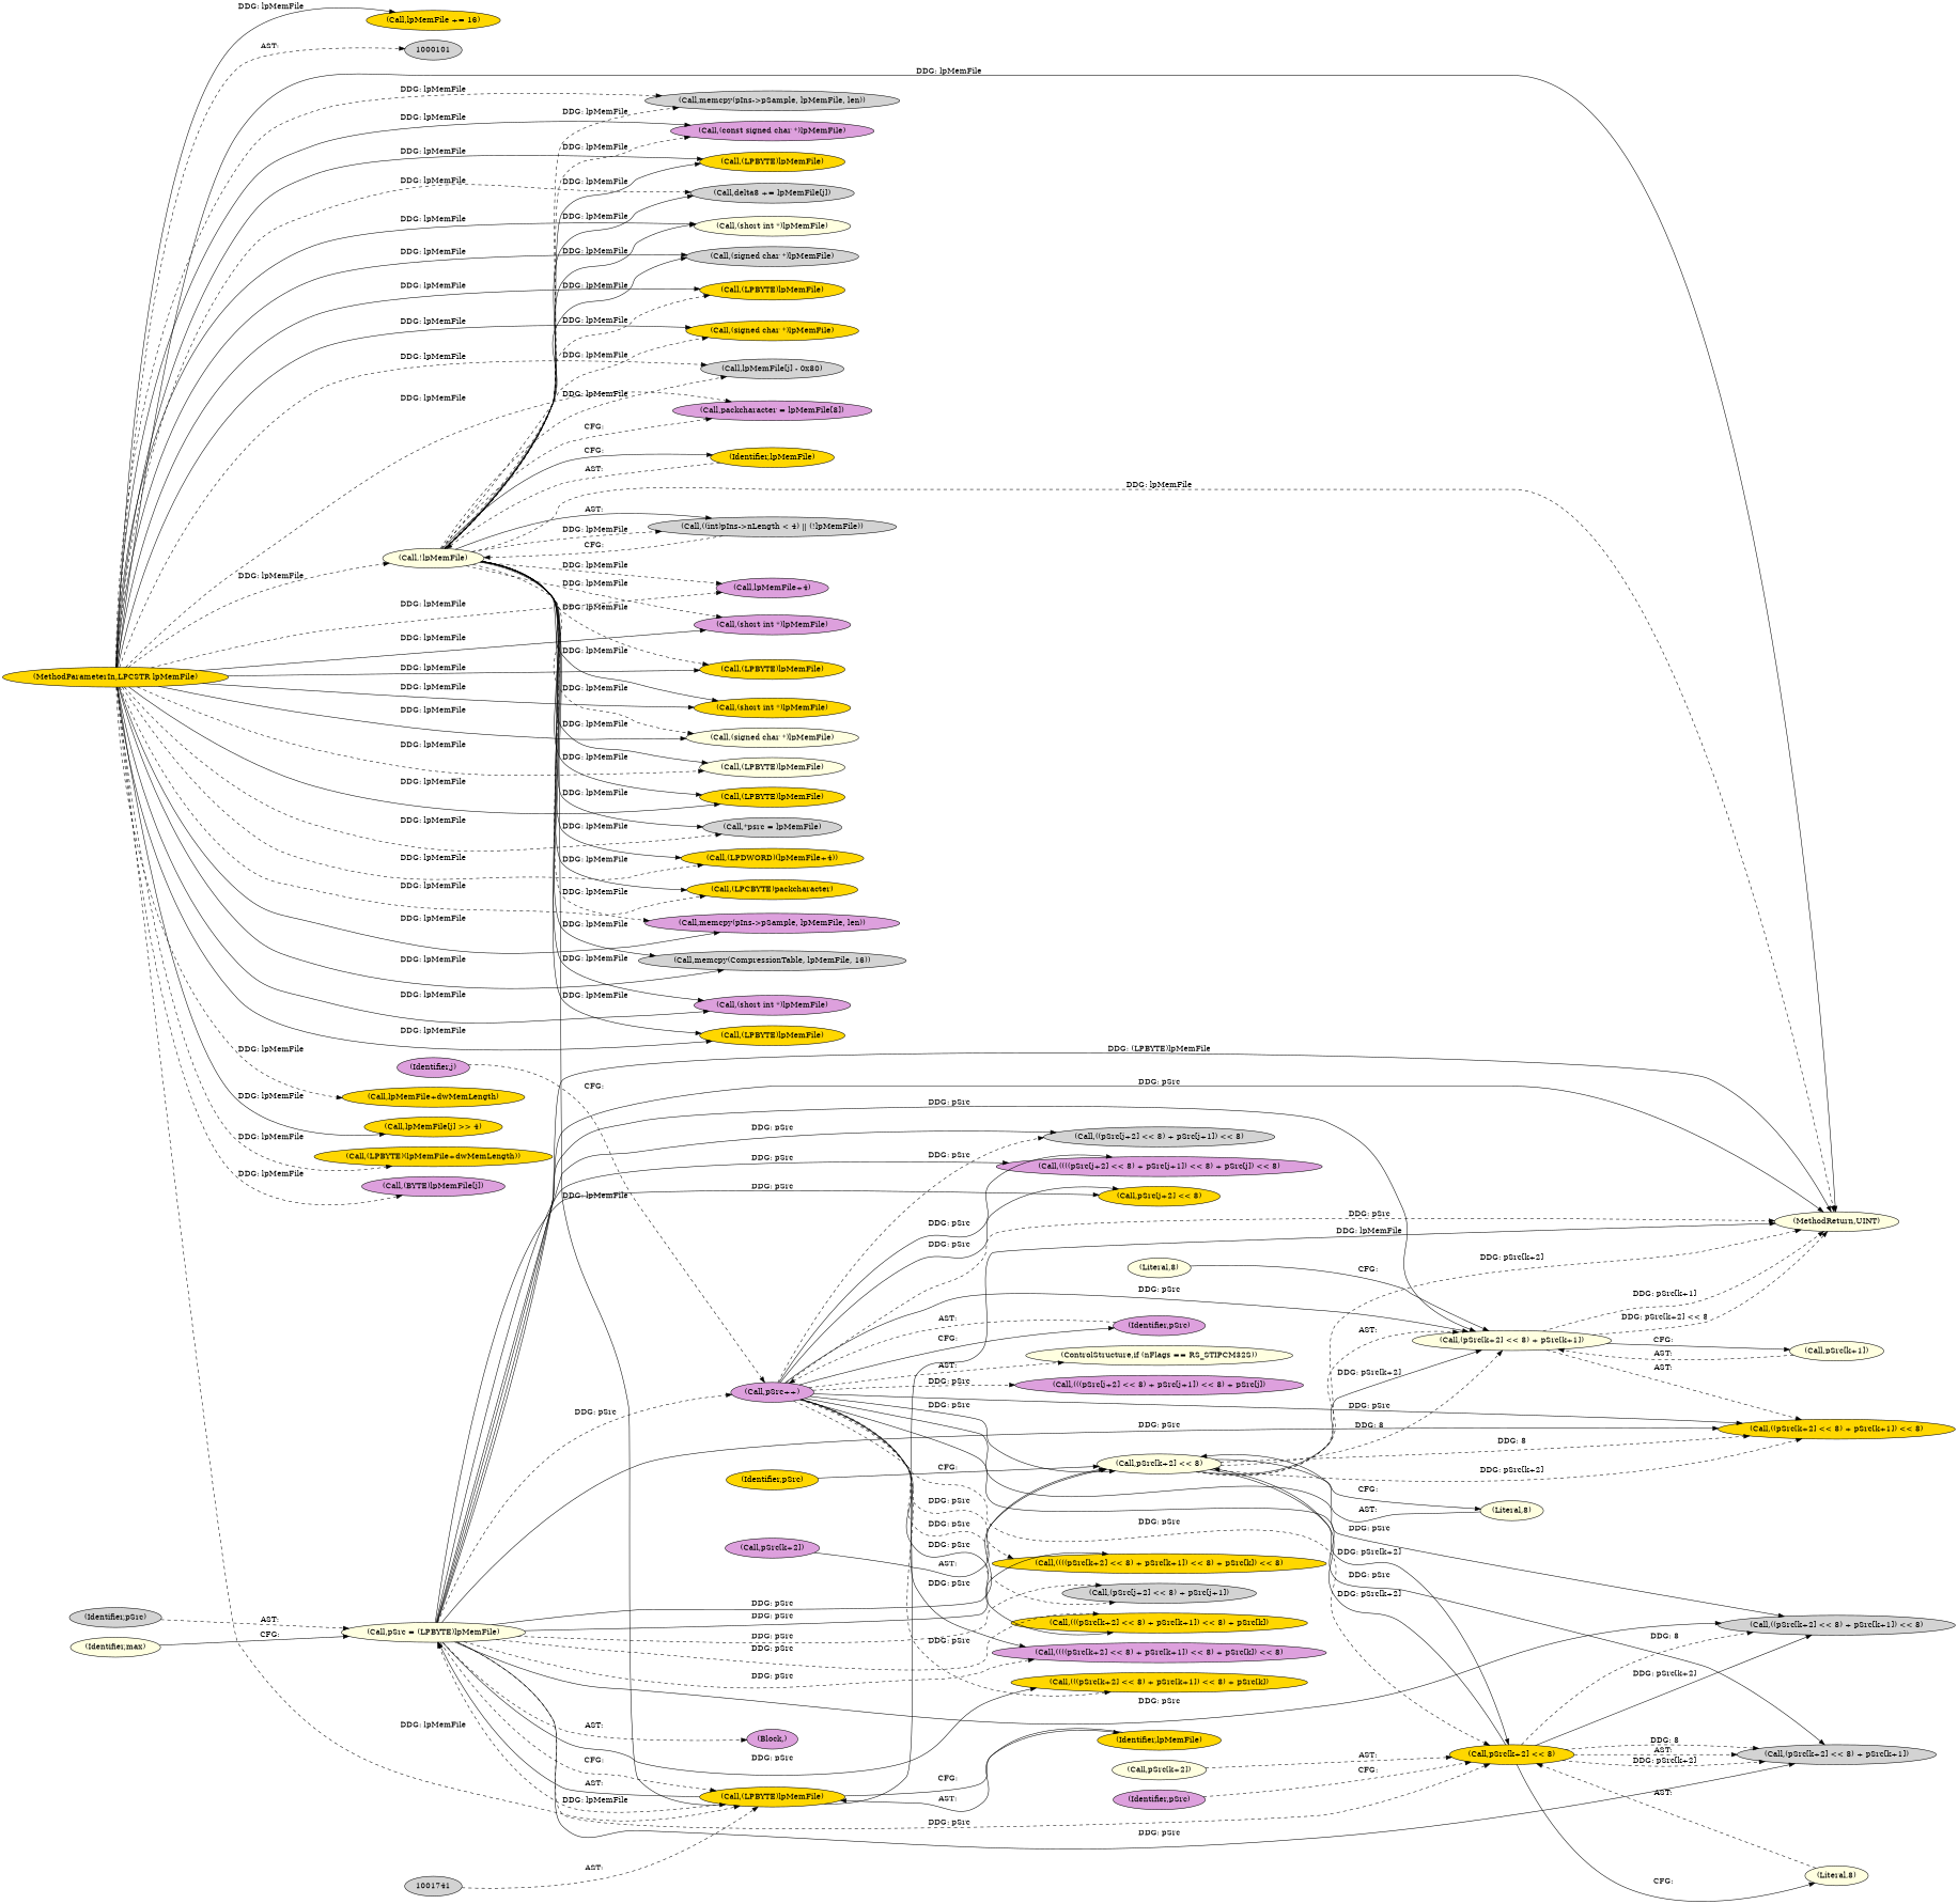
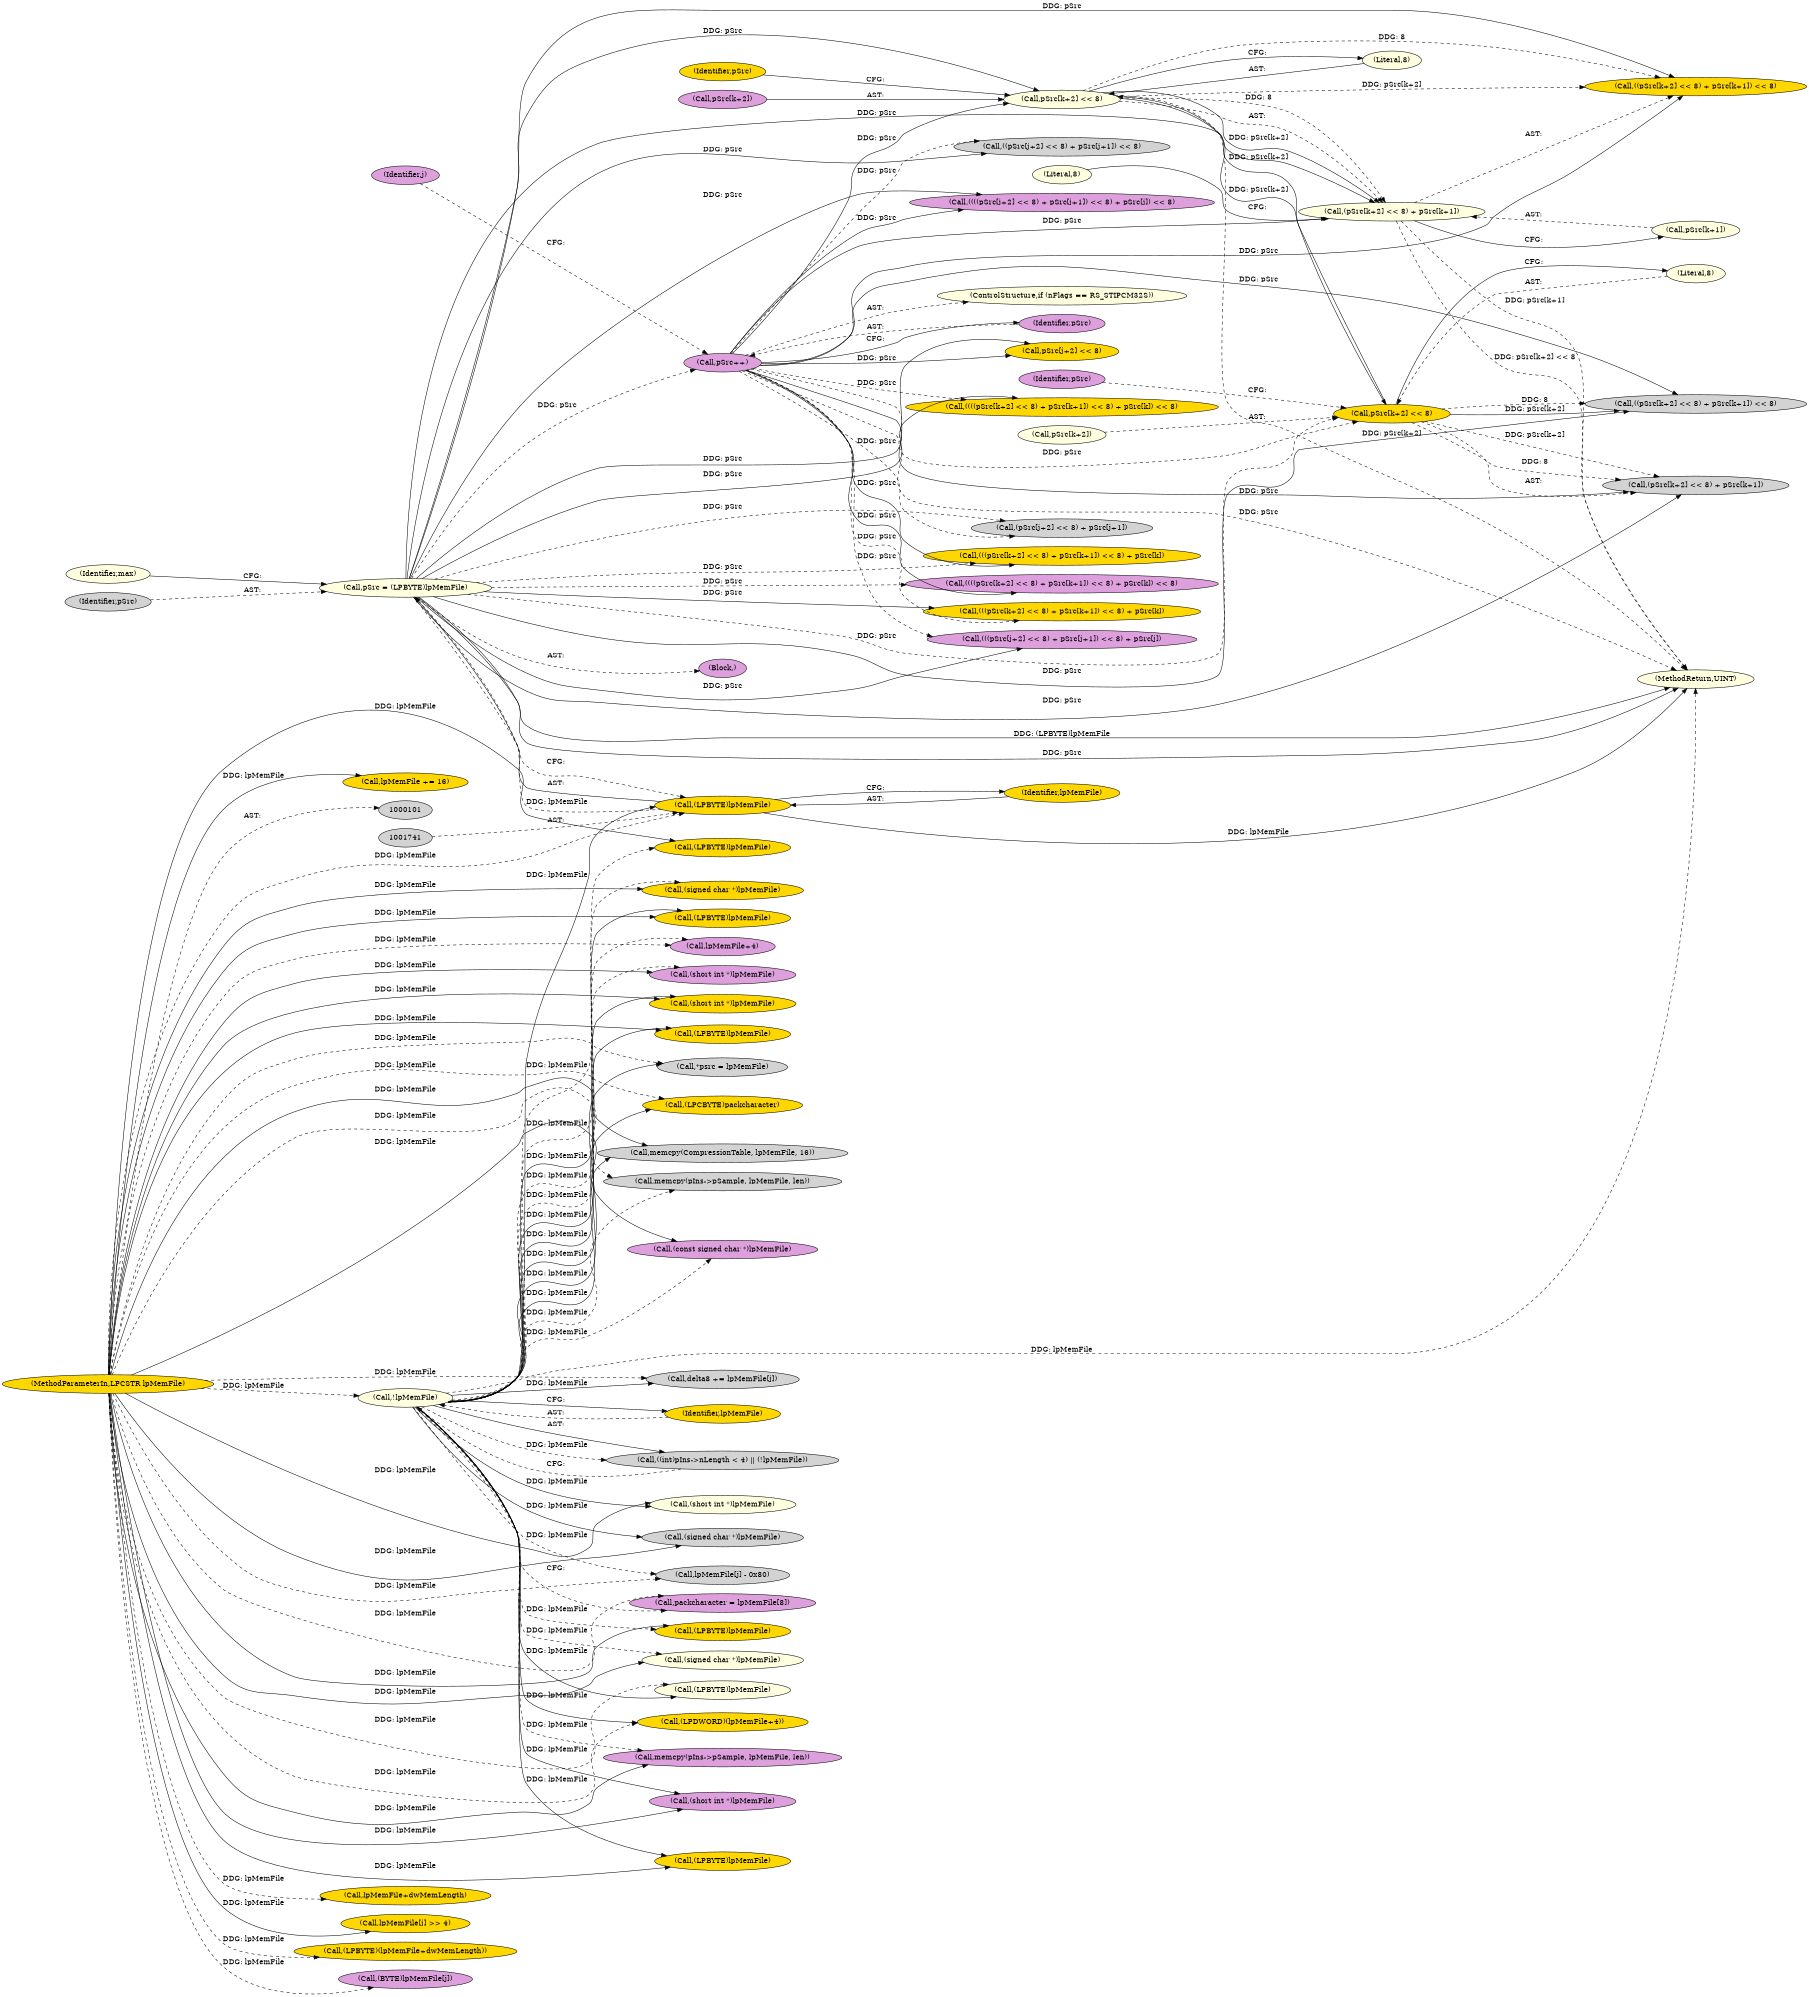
  digraph {
    rankdir=LR
    node [fillcolor=gold style=filled]
    edge [style=solid]
    n1 [fillcolor=lightyellow label="(Call,(pSrc[k+2] << 8) + pSrc[k+1])"]
    n2 [fillcolor=lightyellow label="(MethodReturn,UINT)"]
    n3 [label="(Call,((pSrc[k+2] << 8) + pSrc[k+1]) << 8)"]
    n4 [fillcolor=lightyellow label="(Call,pSrc[k+1])"]
    n5 [fillcolor=lightyellow label="(Call,pSrc[k+2] << 8)"]
    n6 [label="(Call,pSrc[k+2] << 8)"]
    n7 [fillcolor=lightyellow label="(Literal,8)"]
    n8 [fillcolor=lightgrey label="(Call,((pSrc[k+2] << 8) + pSrc[k+1]) << 8)"]
    n9 [fillcolor=lightgrey label="(Call,(pSrc[k+2] << 8) + pSrc[k+1])"]
    n10 [fillcolor=lightyellow label="(Literal,8)"]
    n11 [fillcolor=plum label="(Call,pSrc++)"]
    n12 [fillcolor=plum label="(Identifier,pSrc)"]
    n13 [fillcolor=lightgrey label="(Call,((pSrc[j+2] << 8) + pSrc[j+1]) << 8)"]
    n14 [fillcolor=plum label="(Call,((((pSrc[j+2] << 8) + pSrc[j+1]) << 8) + pSrc[j]) << 8)"]
    n15 [label="(Call,pSrc[j+2] << 8)"]
    n16 [label="(Call,((((pSrc[k+2] << 8) + pSrc[k+1]) << 8) + pSrc[k]) << 8)"]
    n17 [fillcolor=lightgrey label="(Call,(pSrc[j+2] << 8) + pSrc[j+1])"]
    n18 [fillcolor=lightyellow label="(ControlStructure,if (nFlags == RS_STIPCM32S))"]
    n19 [label="(Call,(((pSrc[k+2] << 8) + pSrc[k+1]) << 8) + pSrc[k])"]
    n20 [fillcolor=plum label="(Call,((((pSrc[k+2] << 8) + pSrc[k+1]) << 8) + pSrc[k]) << 8)"]
    n21 [label="(Call,(((pSrc[k+2] << 8) + pSrc[k+1]) << 8) + pSrc[k])"]
    n22 [fillcolor=plum label="(Call,(((pSrc[j+2] << 8) + pSrc[j+1]) << 8) + pSrc[j])"]
    n23 [fillcolor=lightyellow label="(Call,pSrc = (LPBYTE)lpMemFile)"]
    n24 [label="(Call,(LPBYTE)lpMemFile)"]
    n25 [fillcolor=plum label="(Block,)"]
    n26 [label="(Identifier,lpMemFile)"]
    n27 [fillcolor=lightyellow label="(Call,!lpMemFile)"]
    n28 [label="(Call,(LPBYTE)lpMemFile)"]
    n29 [label="(Call,(signed char *)lpMemFile)"]
    n30 [fillcolor=plum label="(Call,lpMemFile+4)"]
    n31 [fillcolor=plum label="(Call,(short int *)lpMemFile)"]
    n32 [label="(Call,(short int *)lpMemFile)"]
    n33 [label="(Call,(LPBYTE)lpMemFile)"]
    n34 [fillcolor=lightgrey label="(Call,*psrc = lpMemFile)"]
    n35 [label="(Call,(LPCBYTE)packcharacter)"]
    n36 [fillcolor=lightgrey label="(Call,memcpy(CompressionTable, lpMemFile, 16))"]
    n37 [fillcolor=lightgrey label="(Call,((int)pIns->nLength < 4) || (!lpMemFile))"]
    n38 [fillcolor=lightgrey label="(Call,memcpy(pIns->pSample, lpMemFile, len))"]
    n39 [fillcolor=plum label="(Call,(const signed char *)lpMemFile)"]
    n40 [label="(Call,(LPBYTE)lpMemFile)"]
    n41 [fillcolor=lightgrey label="(Call,delta8 += lpMemFile[j])"]
    n42 [fillcolor=lightyellow label="(Call,(short int *)lpMemFile)"]
    n43 [fillcolor=lightgrey label="(Call,(signed char *)lpMemFile)"]
    n44 [fillcolor=lightgrey label="(Call,lpMemFile[j] - 0x80)"]
    n45 [fillcolor=plum label="(Call,packcharacter = lpMemFile[8])"]
    n46 [label="(Call,(LPBYTE)lpMemFile)"]
    n47 [fillcolor=lightyellow label="(Call,(signed char *)lpMemFile)"]
    n48 [fillcolor=lightyellow label="(Call,(LPBYTE)lpMemFile)"]
    n49 [label="(Call,(LPDWORD)(lpMemFile+4))"]
    n50 [label="(Identifier,lpMemFile)"]
    n51 [fillcolor=plum label="(Call,memcpy(pIns->pSample, lpMemFile, len))"]
    n52 [fillcolor=plum label="(Call,(short int *)lpMemFile)"]
    n53 [label="(Call,(LPBYTE)lpMemFile)"]
    n54 [label="(MethodParameterIn,LPCSTR lpMemFile)"]
    n55 [label="(Call,lpMemFile+dwMemLength)"]
    n56 [label="(Call,lpMemFile[j] >> 4)"]
    n57 [label="(Call,(LPBYTE)(lpMemFile+dwMemLength))"]
    n58 [fillcolor=plum label="(Call,(BYTE)lpMemFile[j])"]
    n59 [label="(Call,lpMemFile += 16)"]
    1000101 [fillcolor=lightgrey]
    n61 [fillcolor=lightyellow label="(Call,pSrc[k+2])"]
    n62 [fillcolor=lightyellow label="(Literal,8)"]
    n63 [label="(Identifier,pSrc)"]
    n64 [fillcolor=plum label="(Identifier,j)"]
    n65 [fillcolor=lightyellow label="(Identifier,max)"]
    n66 [fillcolor=plum label="(Identifier,pSrc)"]
    n67 [fillcolor=lightgrey label="(Identifier,pSrc)"]
    n68 [fillcolor=plum label="(Call,pSrc[k+2])"]
    1001741 [fillcolor=lightgrey]
    n1 -> n2 [label="DDG: pSrc[k+1]" style=dashed]
    n1 -> n2 [label="DDG: pSrc[k+2] << 8" style=dashed]
    n1 -> n3 [label="AST: " style=dashed]
    n1 -> n4 [label="CFG: "]
    n4 -> n1 [label="AST: " style=dashed]
    n5 -> n1 [label="AST: " style=dashed]
    n5 -> n1 [label="DDG: pSrc[k+2]"]
    n5 -> n1 [label="DDG: 8" style=dashed]
    n5 -> n2 [label="DDG: pSrc[k+2]" style=dashed]
    n5 -> n3 [label="DDG: pSrc[k+2]" style=dashed]
    n5 -> n3 [label="DDG: 8" style=dashed]
    n5 -> n6 [label="DDG: pSrc[k+2]"]
    n5 -> n7 [label="CFG: "]
    n6 -> n5 [label="DDG: pSrc[k+2]"]
    n6 -> n8 [label="DDG: pSrc[k+2]"]
    n6 -> n8 [label="DDG: 8" style=dashed]
    n6 -> n9 [label="AST: " style=dashed]
    n6 -> n9 [label="DDG: pSrc[k+2]" style=dashed]
    n6 -> n9 [label="DDG: 8" style=dashed]
    n6 -> n10 [label="CFG: "]
    n7 -> n5 [label="AST: "]
    n10 -> n6 [label="AST: " style=dashed]
    n11 -> n1 [label="DDG: pSrc"]
    n11 -> n2 [label="DDG: pSrc" style=dashed]
    n11 -> n3 [label="DDG: pSrc"]
    n11 -> n5 [label="DDG: pSrc"]
    n11 -> n6 [label="DDG: pSrc" style=dashed]
    n11 -> n8 [label="DDG: pSrc"]
    n11 -> n9 [label="DDG: pSrc"]
    n11 -> n12 [label="CFG: "]
    n11 -> n13 [label="DDG: pSrc" style=dashed]
    n11 -> n14 [label="DDG: pSrc"]
    n11 -> n15 [label="DDG: pSrc"]
    n11 -> n16 [label="DDG: pSrc" style=dashed]
    n11 -> n17 [label="DDG: pSrc" style=dashed]
    n11 -> n18 [label="AST: " style=dashed]
    n11 -> n19 [label="DDG: pSrc"]
    n11 -> n20 [label="DDG: pSrc"]
    n11 -> n21 [label="DDG: pSrc" style=dashed]
    n11 -> n22 [label="DDG: pSrc" style=dashed]
    n12 -> n11 [label="AST: " style=dashed]
    n23 -> n1 [label="DDG: pSrc"]
    n23 -> n2 [label="DDG: (LPBYTE)lpMemFile"]
    n23 -> n2 [label="DDG: pSrc"]
    n23 -> n3 [label="DDG: pSrc"]
    n23 -> n5 [label="DDG: pSrc"]
    n23 -> n6 [label="DDG: pSrc" style=dashed]
    n23 -> n8 [label="DDG: pSrc"]
    n23 -> n9 [label="DDG: pSrc"]
    n23 -> n11 [label="DDG: pSrc" style=dashed]
    n23 -> n13 [label="DDG: pSrc"]
    n23 -> n14 [label="DDG: pSrc"]
    n23 -> n15 [label="DDG: pSrc"]
    n23 -> n16 [label="DDG: pSrc"]
    n23 -> n17 [label="DDG: pSrc" style=dashed]
    n23 -> n19 [label="DDG: pSrc" style=dashed]
    n23 -> n20 [label="DDG: pSrc" style=dashed]
    n23 -> n21 [label="DDG: pSrc"]
+   n23 -> n22 [label="DDG: pSrc"]
    n23 -> n24 [label="CFG: " style=dashed]
    n23 -> n25 [label="AST: " style=dashed]
    n24 -> n2 [label="DDG: lpMemFile"]
    n24 -> n23 [label="AST: "]
    n24 -> n23 [label="DDG: lpMemFile" style=dashed]
    n24 -> n26 [label="CFG: "]
    n26 -> n24 [label="AST: "]
    n27 -> n2 [label="DDG: lpMemFile" style=dashed]
    n27 -> n24 [label="DDG: lpMemFile"]
    n27 -> n28 [label="DDG: lpMemFile" style=dashed]
    n27 -> n29 [label="DDG: lpMemFile" style=dashed]
    n27 -> n30 [label="DDG: lpMemFile" style=dashed]
    n27 -> n31 [label="DDG: lpMemFile" style=dashed]
    n27 -> n32 [label="DDG: lpMemFile"]
    n27 -> n33 [label="DDG: lpMemFile"]
    n27 -> n34 [label="DDG: lpMemFile"]
    n27 -> n35 [label="DDG: lpMemFile"]
    n27 -> n36 [label="DDG: lpMemFile"]
    n27 -> n37 [label="AST: "]
    n27 -> n37 [label="DDG: lpMemFile" style=dashed]
    n27 -> n38 [label="DDG: lpMemFile" style=dashed]
    n27 -> n39 [label="DDG: lpMemFile" style=dashed]
    n27 -> n40 [label="DDG: lpMemFile"]
    n27 -> n41 [label="DDG: lpMemFile"]
    n27 -> n42 [label="DDG: lpMemFile"]
    n27 -> n43 [label="DDG: lpMemFile"]
    n27 -> n44 [label="DDG: lpMemFile" style=dashed]
    n27 -> n45 [label="CFG: " style=dashed]
    n27 -> n46 [label="DDG: lpMemFile" style=dashed]
    n27 -> n47 [label="DDG: lpMemFile" style=dashed]
    n27 -> n48 [label="DDG: lpMemFile"]
    n27 -> n49 [label="DDG: lpMemFile"]
    n27 -> n50 [label="CFG: "]
    n27 -> n51 [label="DDG: lpMemFile" style=dashed]
    n27 -> n52 [label="DDG: lpMemFile"]
    n27 -> n53 [label="DDG: lpMemFile"]
    n37 -> n27 [label="CFG: " style=dashed]
    n50 -> n27 [label="AST: " style=dashed]
-   n54 -> n2 [label="DDG: lpMemFile"]
    n54 -> n24 [label="DDG: lpMemFile" style=dashed]
    n54 -> n27 [label="DDG: lpMemFile" style=dashed]
    n54 -> n28 [label="DDG: lpMemFile"]
    n54 -> n29 [label="DDG: lpMemFile"]
    n54 -> n30 [label="DDG: lpMemFile" style=dashed]
    n54 -> n31 [label="DDG: lpMemFile"]
    n54 -> n32 [label="DDG: lpMemFile"]
    n54 -> n33 [label="DDG: lpMemFile"]
    n54 -> n34 [label="DDG: lpMemFile" style=dashed]
    n54 -> n35 [label="DDG: lpMemFile" style=dashed]
    n54 -> n36 [label="DDG: lpMemFile"]
    n54 -> n38 [label="DDG: lpMemFile" style=dashed]
    n54 -> n39 [label="DDG: lpMemFile"]
    n54 -> n40 [label="DDG: lpMemFile"]
    n54 -> n41 [label="DDG: lpMemFile" style=dashed]
    n54 -> n42 [label="DDG: lpMemFile"]
    n54 -> n43 [label="DDG: lpMemFile"]
    n54 -> n44 [label="DDG: lpMemFile" style=dashed]
    n54 -> n45 [label="DDG: lpMemFile" style=dashed]
    n54 -> n46 [label="DDG: lpMemFile"]
    n54 -> n47 [label="DDG: lpMemFile"]
    n54 -> n48 [label="DDG: lpMemFile" style=dashed]
    n54 -> n49 [label="DDG: lpMemFile" style=dashed]
    n54 -> n51 [label="DDG: lpMemFile"]
    n54 -> n52 [label="DDG: lpMemFile"]
    n54 -> n53 [label="DDG: lpMemFile"]
    n54 -> n55 [label="DDG: lpMemFile" style=dashed]
    n54 -> n56 [label="DDG: lpMemFile"]
    n54 -> n57 [label="DDG: lpMemFile" style=dashed]
    n54 -> n58 [label="DDG: lpMemFile" style=dashed]
    n54 -> n59 [label="DDG: lpMemFile"]
    n54 -> 1000101 [label="AST: " style=dashed]
    n61 -> n6 [label="AST: " style=dashed]
    n62 -> n1 [label="CFG: "]
    n63 -> n5 [label="CFG: "]
    n64 -> n11 [label="CFG: " style=dashed]
    n65 -> n23 [label="CFG: "]
    n66 -> n6 [label="CFG: " style=dashed]
    n67 -> n23 [label="AST: " style=dashed]
    n68 -> n5 [label="AST: "]
    1001741 -> n24 [label="AST: " style=dashed]
  }
